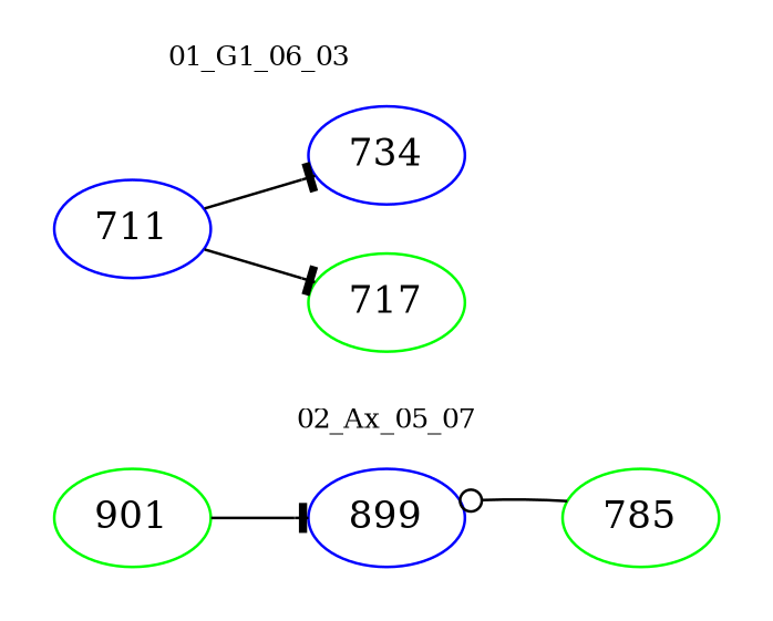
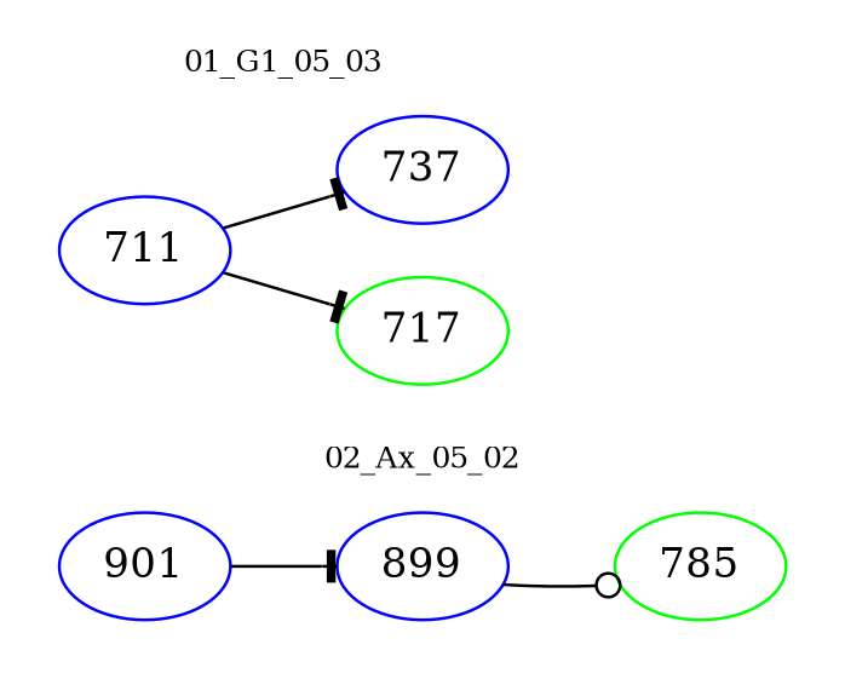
  digraph {
    rankdir=LR
    node [color=blue]
    edge [arrowhead=tee color=black]
    n1 [label=899]
    n2 [color=green label=785]
-   n3 [color=green label=901]
+   n3 [label=901]
    n4 [label=711]
    n5 [color=green label=717]
-   n6 [label=734]
+   n6 [label=737]
    subgraph cluster_1 {
      color=white
      fontsize=10
-     label="02_Ax_05_07"
+     label="02_Ax_05_02"
      n1
      n2
      n3
    }
    subgraph cluster_2 {
      color=white
      fontsize=10
-     label="01_G1_06_03"
+     label="01_G1_05_03"
      n4
      n5
      n6
    }
-   n2 -> n1 [arrowhead=odot]
+   n1 -> n2 [arrowhead=odot]
    n3 -> n1
    n4 -> n5
    n4 -> n6
  }
